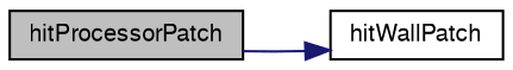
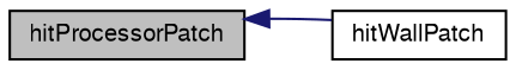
  digraph {
    rankdir=LR
    node [color=black fontname=FreeSans fontsize=10 shape=record]
    n1 [fillcolor=grey75 fontcolor=black height=0.2 label=hitProcessorPatch style=filled width=0.4]
    n2 [height=0.2 label=hitWallPatch width=0.4]
-   n1 -> n2 [color=midnightblue fontname=FreeSans fontsize=10 labelfontname=FreeSans labelfontsize=10 style=solid]
+   n2 -> n1 [color=midnightblue fontname=FreeSans fontsize=10 labelfontname=FreeSans labelfontsize=10 style=solid]
  }
